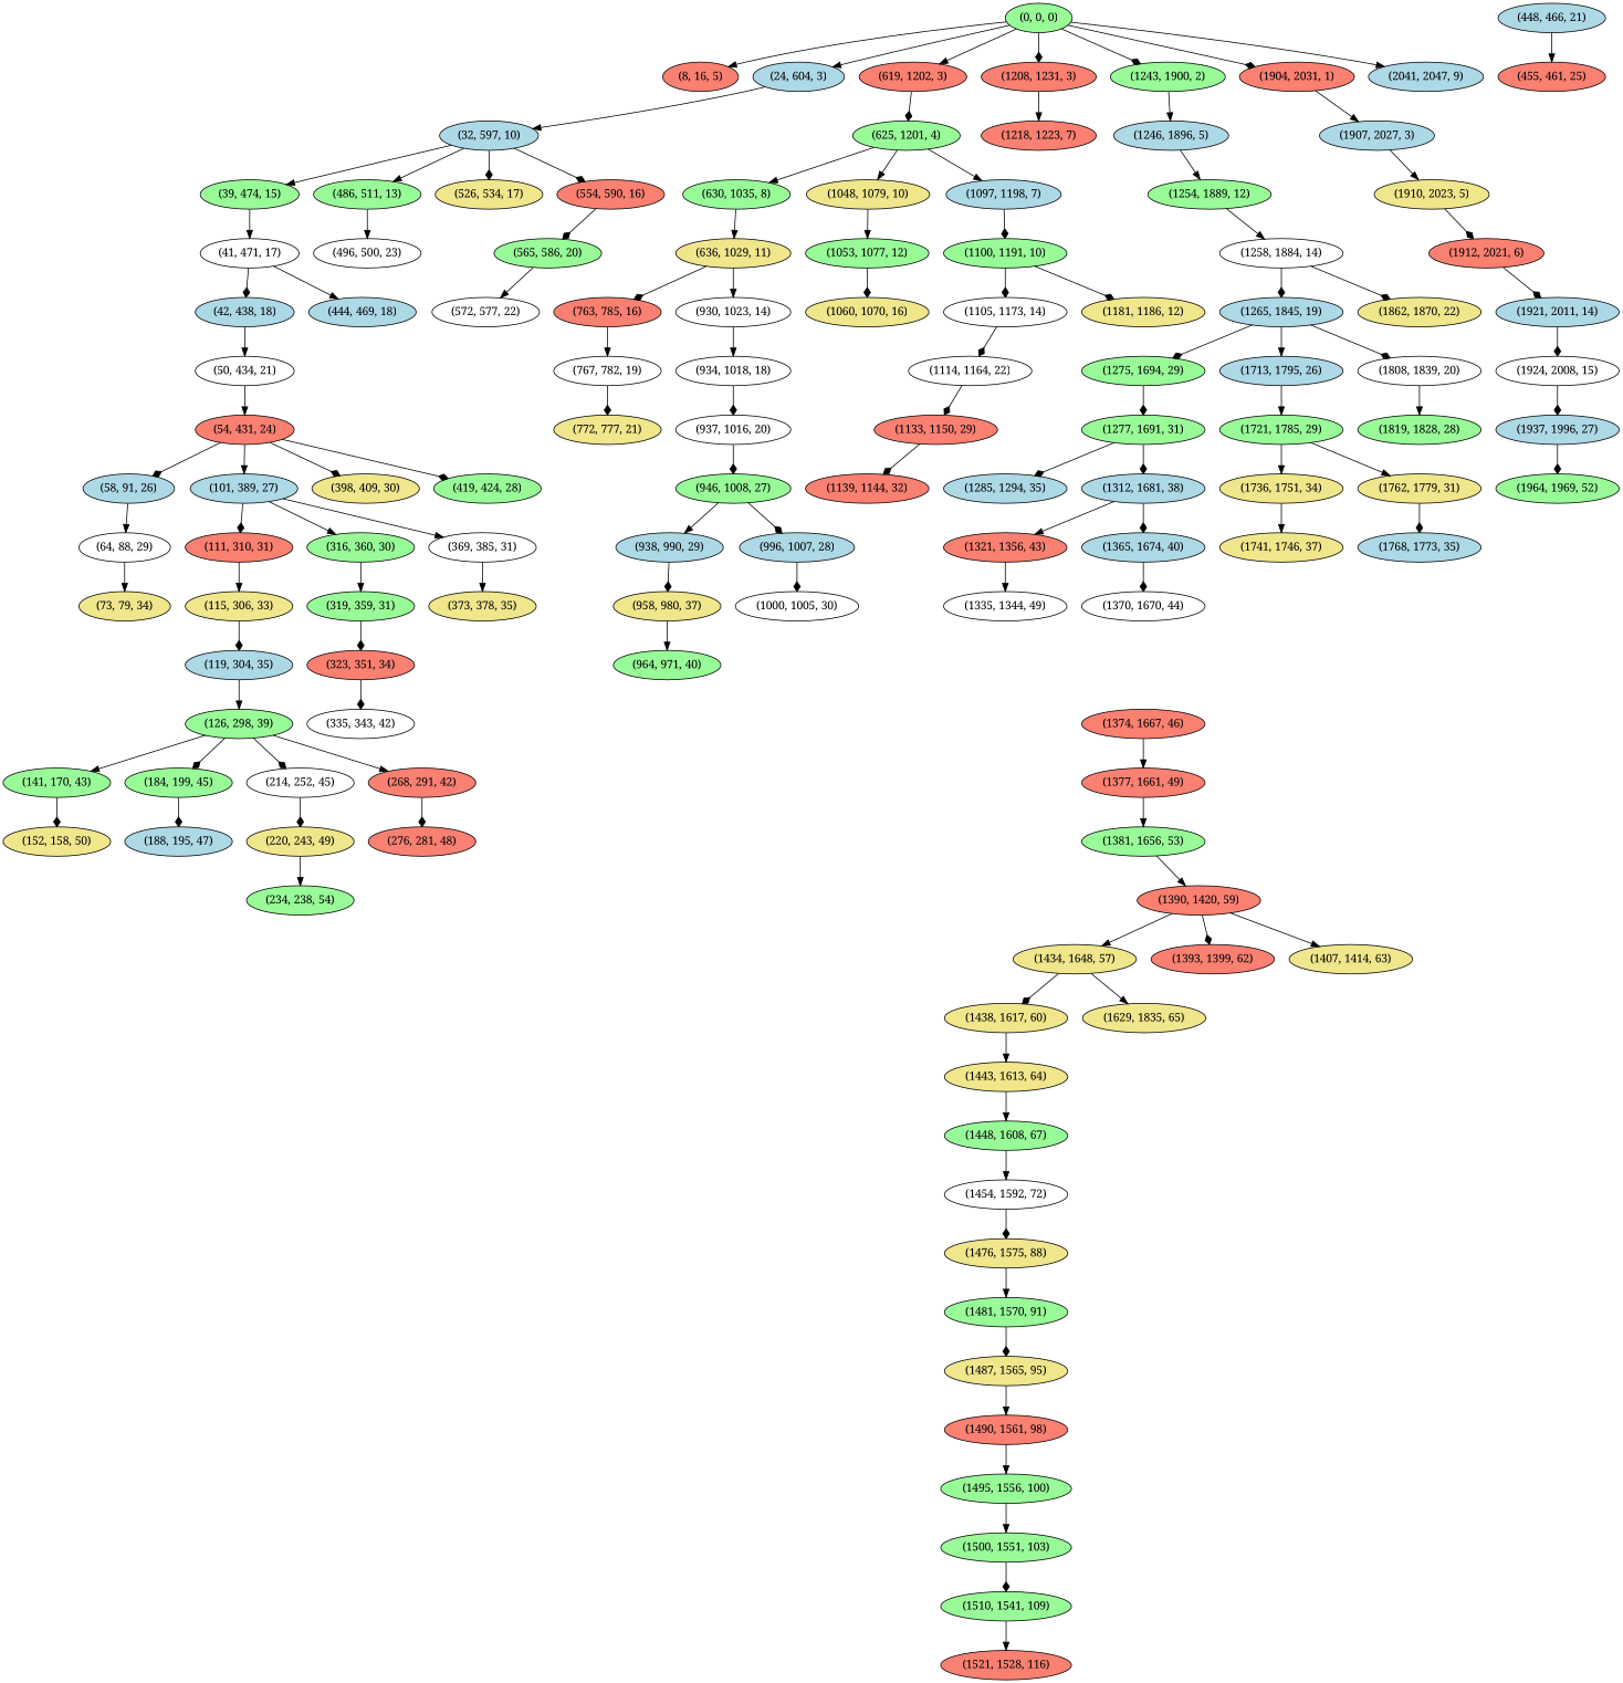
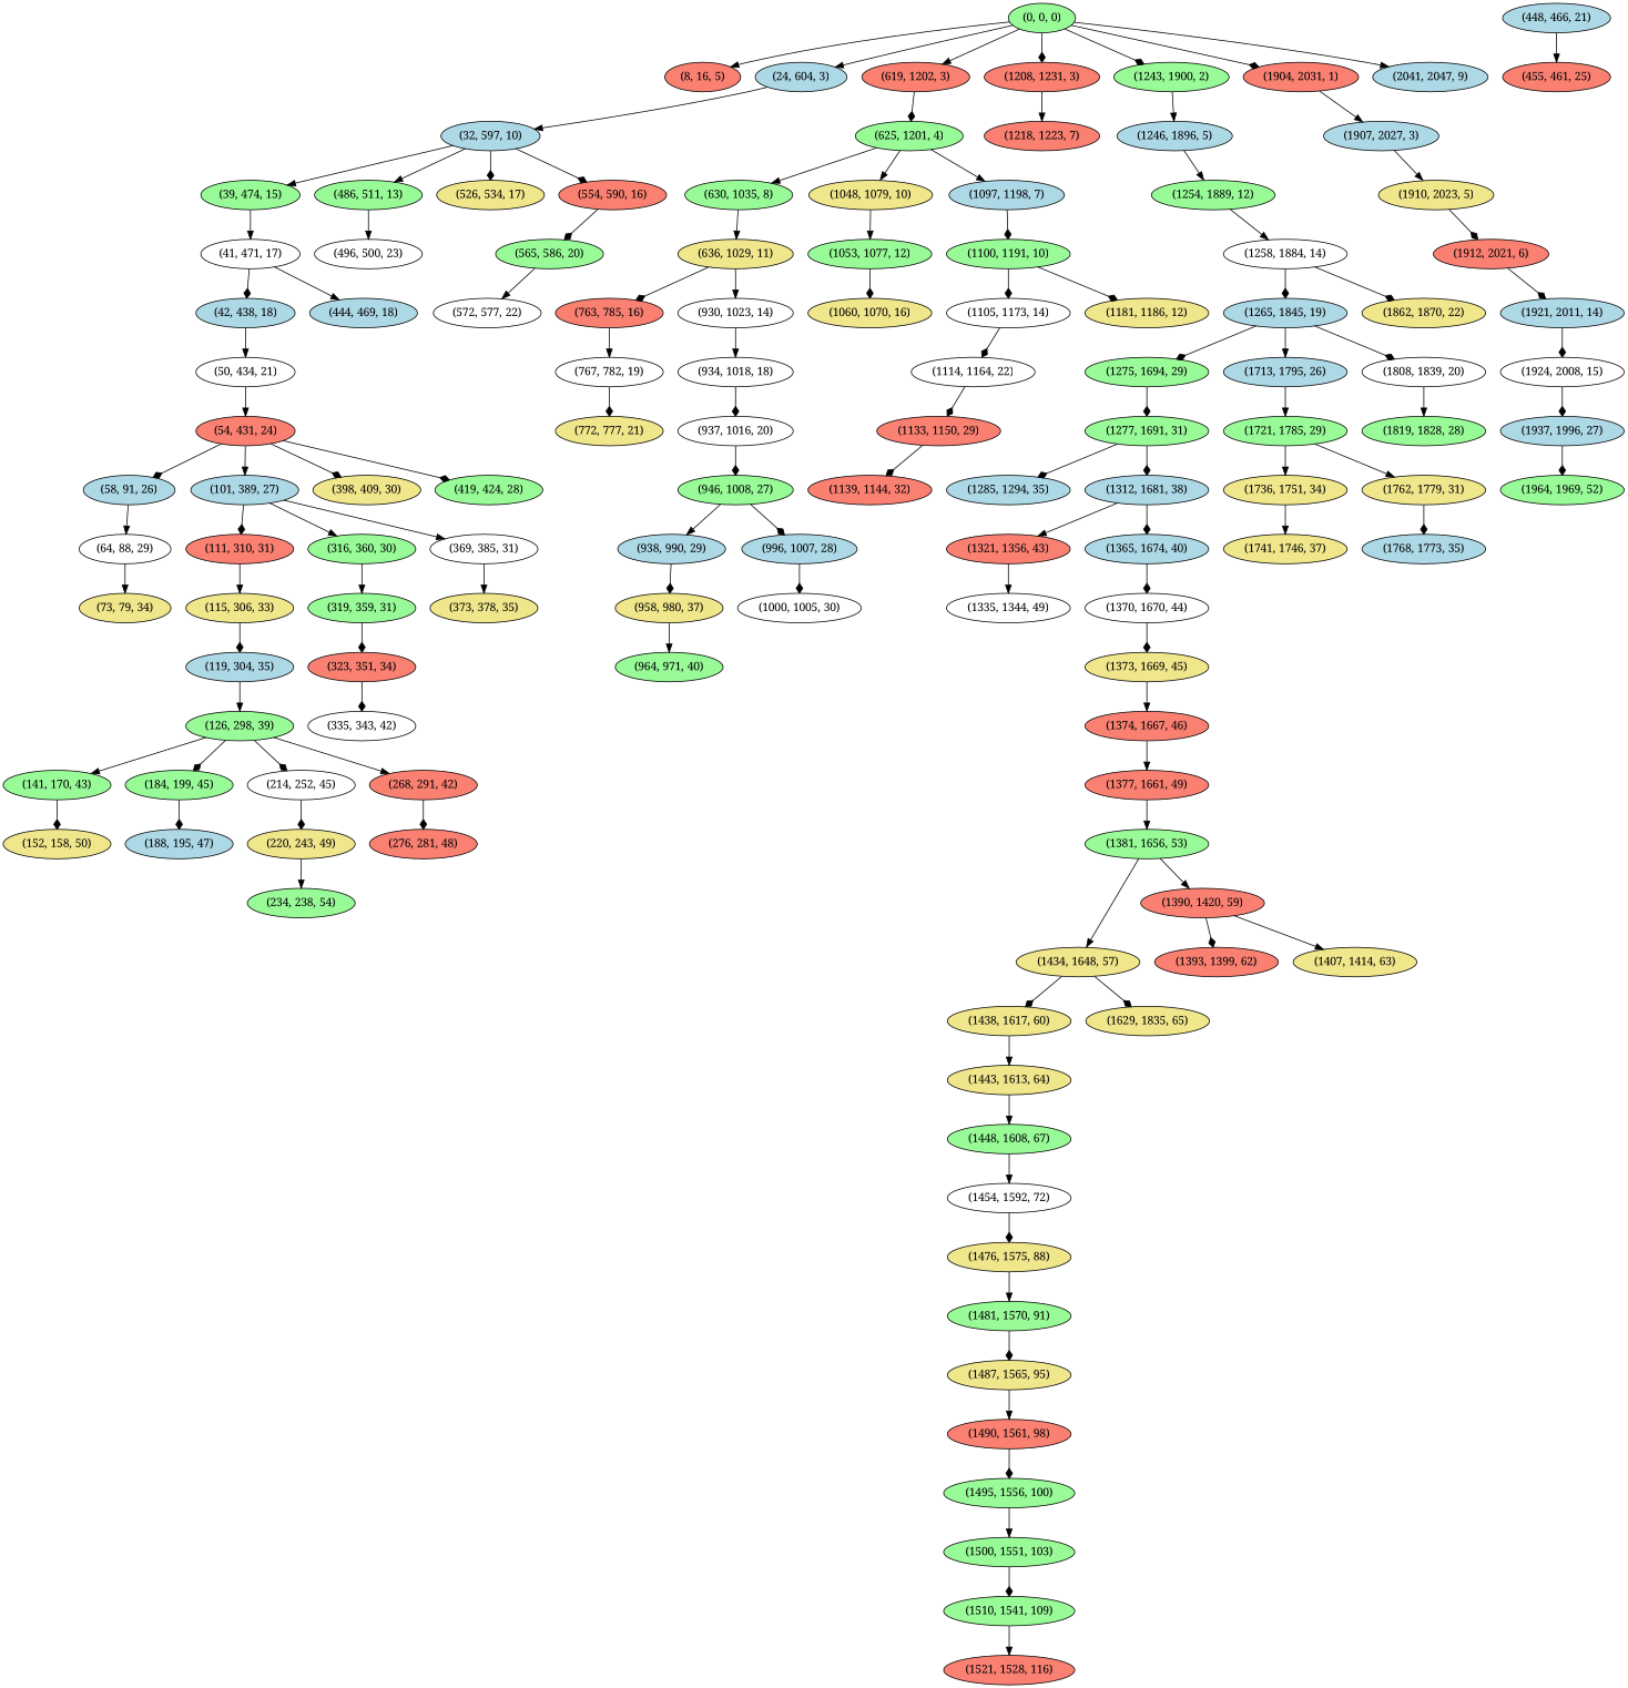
  digraph {
    fontname="Noto Serif"
    node [fillcolor=palegreen fontname="Noto Serif" style=filled]
    edge [arrowhead=normal fontname="Noto Serif"]
    "(8, 16, 5)" [fillcolor=salmon]
    "(0, 0, 0)"
    "(24, 604, 3)" [fillcolor=lightblue]
    "(619, 1202, 3)" [fillcolor=salmon]
    "(1208, 1231, 3)" [fillcolor=salmon]
    "(1243, 1900, 2)"
    "(1904, 2031, 1)" [fillcolor=salmon]
    "(2041, 2047, 9)" [fillcolor=lightblue]
    "(32, 597, 10)" [fillcolor=lightblue]
    "(625, 1201, 4)"
    "(1218, 1223, 7)" [fillcolor=salmon]
    "(1246, 1896, 5)" [fillcolor=lightblue]
    "(1907, 2027, 3)" [fillcolor=lightblue]
    "(39, 474, 15)"
    "(486, 511, 13)"
    "(526, 534, 17)" [fillcolor=khaki]
    "(554, 590, 16)" [fillcolor=salmon]
    "(41, 471, 17)" [fillcolor=white]
    "(496, 500, 23)" [fillcolor=white]
    "(565, 586, 20)"
    "(42, 438, 18)" [fillcolor=lightblue]
    "(444, 469, 18)" [fillcolor=lightblue]
    "(50, 434, 21)" [fillcolor=white]
    "(54, 431, 24)" [fillcolor=salmon]
    "(58, 91, 26)" [fillcolor=lightblue]
    "(101, 389, 27)" [fillcolor=lightblue]
    "(398, 409, 30)" [fillcolor=khaki]
    "(419, 424, 28)"
    "(64, 88, 29)" [fillcolor=white]
    "(111, 310, 31)" [fillcolor=salmon]
    "(316, 360, 30)"
    "(369, 385, 31)" [fillcolor=white]
    "(73, 79, 34)" [fillcolor=khaki]
    "(115, 306, 33)" [fillcolor=khaki]
    "(319, 359, 31)"
    "(373, 378, 35)" [fillcolor=khaki]
    "(119, 304, 35)" [fillcolor=lightblue]
    "(126, 298, 39)"
    "(141, 170, 43)"
    "(184, 199, 45)"
    "(214, 252, 45)" [fillcolor=white]
    "(268, 291, 42)" [fillcolor=salmon]
    "(152, 158, 50)" [fillcolor=khaki]
    "(188, 195, 47)" [fillcolor=lightblue]
    "(220, 243, 49)" [fillcolor=khaki]
    "(276, 281, 48)" [fillcolor=salmon]
    "(234, 238, 54)"
    "(323, 351, 34)" [fillcolor=salmon]
    "(335, 343, 42)" [fillcolor=white]
    "(448, 466, 21)" [fillcolor=lightblue]
    "(455, 461, 25)" [fillcolor=salmon]
    "(572, 577, 22)" [fillcolor=white]
    "(630, 1035, 8)"
    "(1048, 1079, 10)" [fillcolor=khaki]
    "(1097, 1198, 7)" [fillcolor=lightblue]
    "(636, 1029, 11)" [fillcolor=khaki]
    "(1053, 1077, 12)"
    "(1100, 1191, 10)"
    "(763, 785, 16)" [fillcolor=salmon]
    "(930, 1023, 14)" [fillcolor=white]
    "(767, 782, 19)" [fillcolor=white]
    "(934, 1018, 18)" [fillcolor=white]
    "(772, 777, 21)" [fillcolor=khaki]
    "(937, 1016, 20)" [fillcolor=white]
    "(946, 1008, 27)"
    n66 [fillcolor=lightblue label="(938, 990, 29)"]
    "(996, 1007, 28)" [fillcolor=lightblue]
    "(958, 980, 37)" [fillcolor=khaki]
    "(1000, 1005, 30)" [fillcolor=white]
    "(964, 971, 40)"
    "(1060, 1070, 16)" [fillcolor=khaki]
    "(1105, 1173, 14)" [fillcolor=white]
    "(1181, 1186, 12)" [fillcolor=khaki]
    "(1114, 1164, 22)" [fillcolor=white]
    "(1133, 1150, 29)" [fillcolor=salmon]
    "(1139, 1144, 32)" [fillcolor=salmon]
    "(1254, 1889, 12)"
    "(1258, 1884, 14)" [fillcolor=white]
    "(1265, 1845, 19)" [fillcolor=lightblue]
    "(1862, 1870, 22)" [fillcolor=khaki]
    "(1275, 1694, 29)"
    "(1713, 1795, 26)" [fillcolor=lightblue]
    "(1808, 1839, 20)" [fillcolor=white]
    "(1277, 1691, 31)"
    "(1721, 1785, 29)"
    "(1819, 1828, 28)"
    "(1285, 1294, 35)" [fillcolor=lightblue]
    "(1312, 1681, 38)" [fillcolor=lightblue]
    "(1321, 1356, 43)" [fillcolor=salmon]
    "(1365, 1674, 40)" [fillcolor=lightblue]
    "(1335, 1344, 49)" [fillcolor=white]
    "(1370, 1670, 44)" [fillcolor=white]
+   "(1373, 1669, 45)" [fillcolor=khaki]
    "(1374, 1667, 46)" [fillcolor=salmon]
    "(1377, 1661, 49)" [fillcolor=salmon]
    "(1381, 1656, 53)"
    "(1390, 1420, 59)" [fillcolor=salmon]
    "(1434, 1648, 57)" [fillcolor=khaki]
    "(1393, 1399, 62)" [fillcolor=salmon]
    "(1407, 1414, 63)" [fillcolor=khaki]
    "(1438, 1617, 60)" [fillcolor=khaki]
    n102 [fillcolor=khaki label="(1629, 1835, 65)"]
    "(1443, 1613, 64)" [fillcolor=khaki]
    "(1448, 1608, 67)"
    "(1454, 1592, 72)" [fillcolor=white]
    "(1476, 1575, 88)" [fillcolor=khaki]
    "(1481, 1570, 91)"
    "(1487, 1565, 95)" [fillcolor=khaki]
    "(1490, 1561, 98)" [fillcolor=salmon]
    "(1495, 1556, 100)"
    "(1500, 1551, 103)"
    "(1510, 1541, 109)"
    "(1521, 1528, 116)" [fillcolor=salmon]
    "(1736, 1751, 34)" [fillcolor=khaki]
    "(1762, 1779, 31)" [fillcolor=khaki]
    "(1741, 1746, 37)" [fillcolor=khaki]
    "(1768, 1773, 35)" [fillcolor=lightblue]
    "(1910, 2023, 5)" [fillcolor=khaki]
    "(1912, 2021, 6)" [fillcolor=salmon]
    "(1921, 2011, 14)" [fillcolor=lightblue]
    "(1924, 2008, 15)" [fillcolor=white]
    "(1937, 1996, 27)" [fillcolor=lightblue]
    "(1964, 1969, 52)"
    "(0, 0, 0)" -> "(8, 16, 5)"
    "(0, 0, 0)" -> "(24, 604, 3)"
    "(0, 0, 0)" -> "(619, 1202, 3)"
    "(0, 0, 0)" -> "(1208, 1231, 3)" [arrowhead=diamond]
    "(0, 0, 0)" -> "(1243, 1900, 2)" [arrowhead=diamond]
    "(0, 0, 0)" -> "(1904, 2031, 1)" [arrowhead=diamond]
    "(0, 0, 0)" -> "(2041, 2047, 9)"
    "(24, 604, 3)" -> "(32, 597, 10)"
    "(619, 1202, 3)" -> "(625, 1201, 4)" [arrowhead=diamond]
    "(1208, 1231, 3)" -> "(1218, 1223, 7)"
    "(1243, 1900, 2)" -> "(1246, 1896, 5)"
    "(1904, 2031, 1)" -> "(1907, 2027, 3)"
    "(32, 597, 10)" -> "(39, 474, 15)"
    "(32, 597, 10)" -> "(486, 511, 13)"
    "(32, 597, 10)" -> "(526, 534, 17)" [arrowhead=diamond]
    "(32, 597, 10)" -> "(554, 590, 16)" [arrowhead=diamond]
    "(625, 1201, 4)" -> "(630, 1035, 8)"
    "(625, 1201, 4)" -> "(1048, 1079, 10)"
    "(625, 1201, 4)" -> "(1097, 1198, 7)"
    "(1246, 1896, 5)" -> "(1254, 1889, 12)"
    "(1907, 2027, 3)" -> "(1910, 2023, 5)"
    "(39, 474, 15)" -> "(41, 471, 17)"
    "(486, 511, 13)" -> "(496, 500, 23)"
    "(554, 590, 16)" -> "(565, 586, 20)" [arrowhead=diamond]
    "(41, 471, 17)" -> "(42, 438, 18)" [arrowhead=diamond]
    "(41, 471, 17)" -> "(444, 469, 18)"
    "(565, 586, 20)" -> "(572, 577, 22)"
    "(42, 438, 18)" -> "(50, 434, 21)"
    "(50, 434, 21)" -> "(54, 431, 24)"
    "(54, 431, 24)" -> "(58, 91, 26)" [arrowhead=diamond]
    "(54, 431, 24)" -> "(101, 389, 27)"
    "(54, 431, 24)" -> "(398, 409, 30)" [arrowhead=diamond]
    "(54, 431, 24)" -> "(419, 424, 28)" [arrowhead=diamond]
    "(58, 91, 26)" -> "(64, 88, 29)"
    "(101, 389, 27)" -> "(111, 310, 31)" [arrowhead=diamond]
    "(101, 389, 27)" -> "(316, 360, 30)"
    "(101, 389, 27)" -> "(369, 385, 31)"
    "(64, 88, 29)" -> "(73, 79, 34)"
    "(111, 310, 31)" -> "(115, 306, 33)"
    "(316, 360, 30)" -> "(319, 359, 31)"
    "(369, 385, 31)" -> "(373, 378, 35)"
    "(115, 306, 33)" -> "(119, 304, 35)" [arrowhead=diamond]
    "(319, 359, 31)" -> "(323, 351, 34)" [arrowhead=diamond]
    "(119, 304, 35)" -> "(126, 298, 39)"
    "(126, 298, 39)" -> "(141, 170, 43)"
    "(126, 298, 39)" -> "(184, 199, 45)" [arrowhead=diamond]
    "(126, 298, 39)" -> "(214, 252, 45)" [arrowhead=diamond]
    "(126, 298, 39)" -> "(268, 291, 42)"
    "(141, 170, 43)" -> "(152, 158, 50)" [arrowhead=diamond]
    "(184, 199, 45)" -> "(188, 195, 47)" [arrowhead=diamond]
    "(214, 252, 45)" -> "(220, 243, 49)" [arrowhead=diamond]
    "(268, 291, 42)" -> "(276, 281, 48)" [arrowhead=diamond]
    "(220, 243, 49)" -> "(234, 238, 54)"
    "(323, 351, 34)" -> "(335, 343, 42)" [arrowhead=diamond]
    "(448, 466, 21)" -> "(455, 461, 25)"
    "(630, 1035, 8)" -> "(636, 1029, 11)"
    "(1048, 1079, 10)" -> "(1053, 1077, 12)"
    "(1097, 1198, 7)" -> "(1100, 1191, 10)" [arrowhead=diamond]
    "(636, 1029, 11)" -> "(763, 785, 16)" [arrowhead=diamond]
    "(636, 1029, 11)" -> "(930, 1023, 14)"
    "(1053, 1077, 12)" -> "(1060, 1070, 16)" [arrowhead=diamond]
    "(1100, 1191, 10)" -> "(1105, 1173, 14)" [arrowhead=diamond]
    "(1100, 1191, 10)" -> "(1181, 1186, 12)" [arrowhead=diamond]
    "(763, 785, 16)" -> "(767, 782, 19)"
    "(930, 1023, 14)" -> "(934, 1018, 18)"
    "(767, 782, 19)" -> "(772, 777, 21)" [arrowhead=diamond]
    "(934, 1018, 18)" -> "(937, 1016, 20)" [arrowhead=diamond]
    "(937, 1016, 20)" -> "(946, 1008, 27)" [arrowhead=diamond]
    "(946, 1008, 27)" -> n66
    "(946, 1008, 27)" -> "(996, 1007, 28)" [arrowhead=diamond]
    n66 -> "(958, 980, 37)" [arrowhead=diamond]
    "(996, 1007, 28)" -> "(1000, 1005, 30)" [arrowhead=diamond]
    "(958, 980, 37)" -> "(964, 971, 40)"
    "(1105, 1173, 14)" -> "(1114, 1164, 22)" [arrowhead=diamond]
    "(1114, 1164, 22)" -> "(1133, 1150, 29)" [arrowhead=diamond]
    "(1133, 1150, 29)" -> "(1139, 1144, 32)" [arrowhead=diamond]
    "(1254, 1889, 12)" -> "(1258, 1884, 14)"
    "(1258, 1884, 14)" -> "(1265, 1845, 19)" [arrowhead=diamond]
    "(1258, 1884, 14)" -> "(1862, 1870, 22)" [arrowhead=diamond]
    "(1265, 1845, 19)" -> "(1275, 1694, 29)" [arrowhead=diamond]
    "(1265, 1845, 19)" -> "(1713, 1795, 26)"
    "(1265, 1845, 19)" -> "(1808, 1839, 20)" [arrowhead=diamond]
    "(1275, 1694, 29)" -> "(1277, 1691, 31)" [arrowhead=diamond]
    "(1713, 1795, 26)" -> "(1721, 1785, 29)"
    "(1808, 1839, 20)" -> "(1819, 1828, 28)"
    "(1277, 1691, 31)" -> "(1285, 1294, 35)" [arrowhead=diamond]
    "(1277, 1691, 31)" -> "(1312, 1681, 38)" [arrowhead=diamond]
    "(1721, 1785, 29)" -> "(1736, 1751, 34)"
    "(1721, 1785, 29)" -> "(1762, 1779, 31)"
    "(1312, 1681, 38)" -> "(1321, 1356, 43)"
    "(1312, 1681, 38)" -> "(1365, 1674, 40)" [arrowhead=diamond]
    "(1321, 1356, 43)" -> "(1335, 1344, 49)"
    "(1365, 1674, 40)" -> "(1370, 1670, 44)" [arrowhead=diamond]
+   "(1370, 1670, 44)" -> "(1373, 1669, 45)" [arrowhead=diamond]
+   "(1373, 1669, 45)" -> "(1374, 1667, 46)"
    "(1374, 1667, 46)" -> "(1377, 1661, 49)"
    "(1377, 1661, 49)" -> "(1381, 1656, 53)"
    "(1381, 1656, 53)" -> "(1390, 1420, 59)"
-   "(1390, 1420, 59)" -> "(1434, 1648, 57)"
+   "(1381, 1656, 53)" -> "(1434, 1648, 57)"
    "(1390, 1420, 59)" -> "(1393, 1399, 62)" [arrowhead=diamond]
    "(1390, 1420, 59)" -> "(1407, 1414, 63)"
    "(1434, 1648, 57)" -> "(1438, 1617, 60)" [arrowhead=diamond]
-   "(1434, 1648, 57)" -> n102
+   "(1434, 1648, 57)" -> n102 [arrowhead=diamond]
    "(1438, 1617, 60)" -> "(1443, 1613, 64)"
    "(1443, 1613, 64)" -> "(1448, 1608, 67)"
    "(1448, 1608, 67)" -> "(1454, 1592, 72)"
    "(1454, 1592, 72)" -> "(1476, 1575, 88)" [arrowhead=diamond]
    "(1476, 1575, 88)" -> "(1481, 1570, 91)"
    "(1481, 1570, 91)" -> "(1487, 1565, 95)" [arrowhead=diamond]
    "(1487, 1565, 95)" -> "(1490, 1561, 98)"
-   "(1490, 1561, 98)" -> "(1495, 1556, 100)"
+   "(1490, 1561, 98)" -> "(1495, 1556, 100)" [arrowhead=diamond]
    "(1495, 1556, 100)" -> "(1500, 1551, 103)"
    "(1500, 1551, 103)" -> "(1510, 1541, 109)" [arrowhead=diamond]
    "(1510, 1541, 109)" -> "(1521, 1528, 116)"
    "(1736, 1751, 34)" -> "(1741, 1746, 37)"
    "(1762, 1779, 31)" -> "(1768, 1773, 35)" [arrowhead=diamond]
    "(1910, 2023, 5)" -> "(1912, 2021, 6)" [arrowhead=diamond]
    "(1912, 2021, 6)" -> "(1921, 2011, 14)" [arrowhead=diamond]
    "(1921, 2011, 14)" -> "(1924, 2008, 15)" [arrowhead=diamond]
    "(1924, 2008, 15)" -> "(1937, 1996, 27)" [arrowhead=diamond]
    "(1937, 1996, 27)" -> "(1964, 1969, 52)" [arrowhead=diamond]
  }
